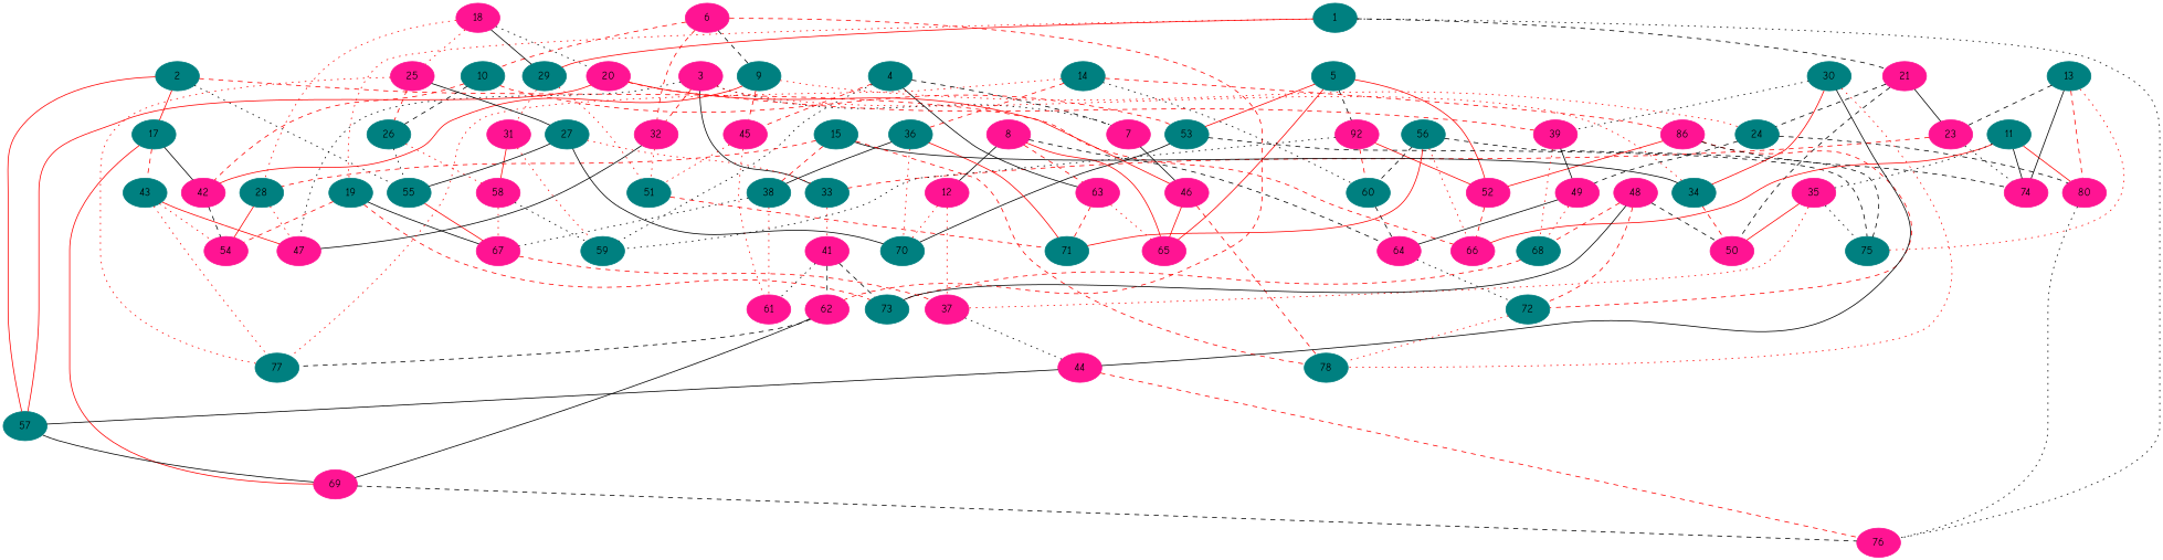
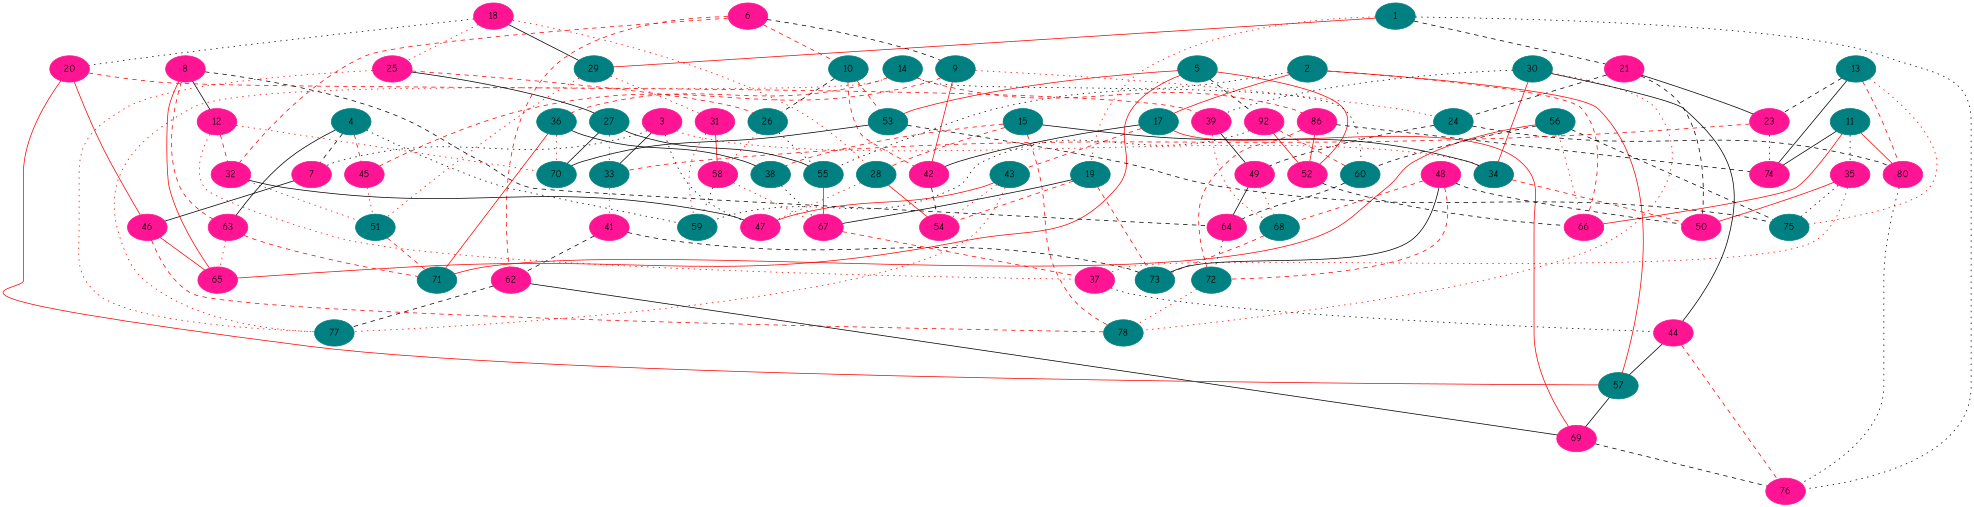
  graph {
    fontname="Comic Neue"
    node [color=deeppink fontname="Comic Neue" style=filled]
    edge [color=red fontname="Comic Neue" style=dashed]
    1 [color=teal]
    19 [color=teal]
    21
    29 [color=teal]
    76
    54
    67
    73 [color=teal]
    24 [color=teal]
    23
    50
    31
    51 [color=teal]
    2 [color=teal]
    17 [color=teal]
    55 [color=teal]
    57 [color=teal]
    66
    42
    43 [color=teal]
    69
    3
    7
    33 [color=teal]
    34 [color=teal]
    47
    46
    41
    4 [color=teal]
    45
    59 [color=teal]
    63
-   61
    65
    71 [color=teal]
    5 [color=teal]
    n37 [label=92]
    52
    53 [color=teal]
    60 [color=teal]
    70 [color=teal]
    75 [color=teal]
    9 [color=teal]
    6
    10 [color=teal]
    32
    62
    26 [color=teal]
    77 [color=teal]
    78 [color=teal]
    8
    12
    64
    37
    72 [color=teal]
    n56 [label=80]
    49
    58
    11 [color=teal]
    35
    74
    44
    13 [color=teal]
    14 [color=teal]
    n65 [label=86]
    36 [color=teal]
    38 [color=teal]
    15 [color=teal]
    28 [color=teal]
    18
    20
    25
    39
    27 [color=teal]
    68 [color=teal]
    30 [color=teal]
    48
    56 [color=teal]
    1 -- 19 [style=dotted]
    1 -- 21 [color=black]
    1 -- 29 [style=solid]
    1 -- 76 [color=black style=dotted]
    19 -- 54
    19 -- 67 [color=black style=solid]
    19 -- 73
    21 -- 24 [color=black]
    21 -- 23 [color=black style=solid]
    21 -- 50 [color=black]
    29 -- 31 [style=dotted]
    29 -- 51 [style=dotted]
    67 -- 37
    24 -- n56 [color=black]
    24 -- 49 [color=black]
    23 -- 33
    23 -- 74 [color=black style=dotted]
    31 -- 59 [style=dotted]
    31 -- 58 [style=solid]
    51 -- 71
    2 -- 17 [style=solid]
    2 -- 55 [color=black style=dotted]
    2 -- 57 [style=solid]
    2 -- 66
    17 -- 42 [color=black style=solid]
    17 -- 43
    17 -- 69 [style=solid]
    55 -- 67 [style=solid]
    57 -- 69 [color=black style=solid]
    42 -- 54 [color=black]
    43 -- 54 [style=dotted]
    43 -- 47 [style=solid]
    43 -- 77 [style=dotted]
    69 -- 76 [color=black]
    3 -- 7 [color=black style=dotted]
    3 -- 33 [color=black style=solid]
    3 -- 34 [style=dotted]
    3 -- 47 [color=black style=dotted]
    7 -- 46 [color=black style=solid]
    33 -- 41 [style=dotted]
    34 -- 50
    46 -- 65 [style=solid]
    46 -- 78
    41 -- 73 [color=black]
-   41 -- 61 [color=black style=dotted]
    41 -- 62 [color=black]
    4 -- 7 [color=black]
    4 -- 45
    4 -- 59 [color=black style=dotted]
    4 -- 63 [color=black style=solid]
    45 -- 51 [style=dotted]
-   45 -- 61 [style=dotted]
    63 -- 65 [style=dotted]
    63 -- 71
    5 -- 65 [style=solid]
    5 -- n37 [color=black]
    5 -- 52 [style=solid]
    5 -- 53 [style=solid]
    n37 -- 59 [color=black style=dotted]
    n37 -- 52 [style=solid]
    n37 -- 60
-   52 -- 66
+   52 -- 66 [color=black]
    53 -- 70 [color=black style=solid]
    53 -- 75 [color=black]
    60 -- 64 [color=black]
    9 -- 24 [style=dotted]
    9 -- 42 [style=solid]
    9 -- 45
    6 -- 9 [color=black]
    6 -- 10
    6 -- 32
    6 -- 62
    10 -- 42
    10 -- 53
    10 -- 26 [color=black]
    32 -- 51 [style=dotted]
    32 -- 47 [color=black style=solid]
    62 -- 69 [color=black style=solid]
    62 -- 77 [color=black]
    26 -- 55 [color=black style=dotted]
    26 -- 58 [style=dotted]
    8 -- 63
    8 -- 65 [style=solid]
    8 -- 12 [color=black style=solid]
    8 -- 64 [color=black]
    12 -- 70 [style=dotted]
-   3 -- 32
+   12 -- 32
    12 -- 37 [style=dotted]
    64 -- 72 [color=black style=dotted]
    37 -- 44 [color=black style=dotted]
    72 -- 78 [style=dotted]
    n56 -- 76 [color=black style=dotted]
    49 -- 64 [color=black style=solid]
    49 -- 68 [style=dotted]
    58 -- 67 [style=dotted]
    58 -- 59 [color=black style=dotted]
    11 -- 66 [style=solid]
    11 -- n56 [style=solid]
    11 -- 35 [color=black style=dotted]
    11 -- 74 [color=black style=solid]
    35 -- 50 [style=solid]
    35 -- 75 [color=black style=dotted]
    35 -- 37 [style=dotted]
    44 -- 76
    44 -- 57 [color=black style=solid]
    13 -- 23 [color=black]
    13 -- 75 [style=dotted]
    13 -- n56
    13 -- 74 [color=black style=solid]
    14 -- 60 [color=black style=dotted]
    14 -- 77 [style=dotted]
    14 -- n65
    14 -- 36
    n65 -- 52 [style=solid]
    n65 -- 72
    n65 -- 74 [color=black]
    36 -- 71 [style=solid]
    36 -- 70 [style=dotted]
    36 -- 38 [color=black style=solid]
    38 -- 67 [color=black style=dotted]
-   38 -- 61 [style=dotted]
    15 -- 34 [color=black style=solid]
    15 -- 78
    15 -- 38
    15 -- 28
    28 -- 54 [style=solid]
    28 -- 47 [style=dotted]
    18 -- 29 [color=black style=solid]
    18 -- 28 [style=dotted]
    18 -- 20 [color=black style=dotted]
    18 -- 25 [style=dotted]
    20 -- 57 [style=solid]
    20 -- 46 [style=solid]
    20 -- 39
    25 -- 26
    25 -- 77 [style=dotted]
    25 -- 27 [color=black style=solid]
    39 -- 49 [color=black style=solid]
    39 -- 68 [style=dotted]
    27 -- 55 [color=black style=solid]
    27 -- 33 [style=dotted]
    27 -- 70 [color=black style=solid]
    68 -- 73
    30 -- 34 [style=solid]
    30 -- 78 [style=dotted]
    30 -- 44 [color=black style=solid]
    30 -- 39 [color=black style=dotted]
    48 -- 73 [color=black style=solid]
    48 -- 50 [color=black]
    48 -- 72
    48 -- 68
    56 -- 66 [style=dotted]
    56 -- 71 [style=solid]
    56 -- 60 [color=black]
    56 -- 75 [color=black]
  }
